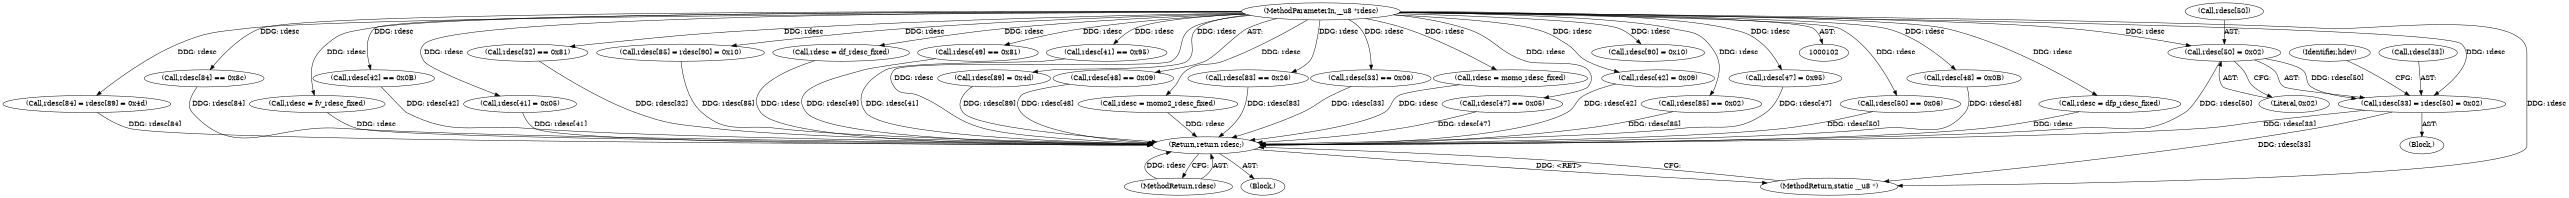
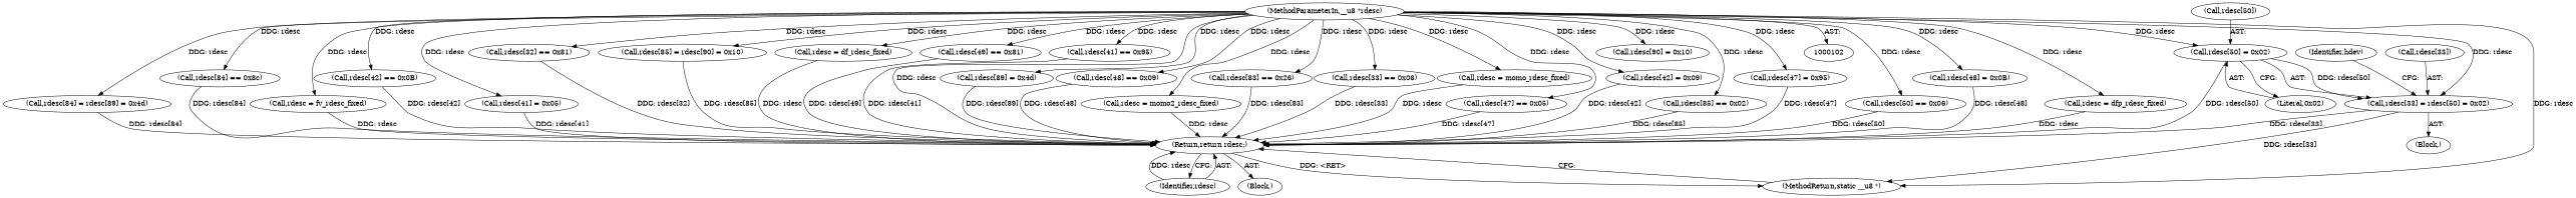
  digraph {
    n1 [label="(Call,rdesc[33] = rdesc[50] = 0x02)"]
    n2 [label="(Return,return rdesc;)"]
    n3 [label="(MethodReturn,static __u8 *)"]
    n4 [label="(Block,)"]
    n5 [label="(Call,rdesc[50] = 0x02)"]
    n6 [label="(Literal,0x02)"]
-   n7 [label="(MethodReturn,rdesc)"]
+   n7 [label="(Identifier,rdesc)"]
    n8 [label="(Block,)"]
    n9 [label="(MethodParameterIn,__u8 *rdesc)"]
    n10 [label="(Call,rdesc[89] = 0x4d)"]
    n11 [label="(Call,rdesc[33] == 0x06)"]
    n12 [label="(Call,rdesc[48] == 0x09)"]
    n13 [label="(Call,rdesc = momo2_rdesc_fixed)"]
    n14 [label="(Call,rdesc[83] == 0x26)"]
    n15 [label="(Call,rdesc[85] == 0x02)"]
    n16 [label="(Call,rdesc = momo_rdesc_fixed)"]
    n17 [label="(Call,rdesc[47] == 0x05)"]
    n18 [label="(Call,rdesc[42] = 0x09)"]
    n19 [label="(Call,rdesc = dfp_rdesc_fixed)"]
    n20 [label="(Call,rdesc[47] = 0x95)"]
    n21 [label="(Call,rdesc[50] == 0x06)"]
    n22 [label="(Call,rdesc[48] = 0x0B)"]
    n23 [label="(Call,rdesc[84] = rdesc[89] = 0x4d)"]
    n24 [label="(Call,rdesc[84] == 0x8c)"]
    n25 [label="(Call,rdesc = fv_rdesc_fixed)"]
    n26 [label="(Call,rdesc[42] == 0x0B)"]
    n27 [label="(Call,rdesc[41] = 0x05)"]
    n28 [label="(Call,rdesc[32] == 0x81)"]
    n29 [label="(Call,rdesc[85] = rdesc[90] = 0x10)"]
    n30 [label="(Call,rdesc[90] = 0x10)"]
    n31 [label="(Call,rdesc = df_rdesc_fixed)"]
    n32 [label="(Call,rdesc[49] == 0x81)"]
    n33 [label="(Call,rdesc[41] == 0x95)"]
    1000102
    n35 [label="(Identifier,hdev)"]
    n36 [label="(Call,rdesc[50])"]
    n37 [label="(Call,rdesc[33])"]
    n1 -> n2 [label="DDG: rdesc[33]"]
    n1 -> n3 [label="DDG: rdesc[33]"]
    n1 -> n4 [label="AST: "]
    n2 -> n3 [label="DDG: <RET>"]
    n2 -> n7 [label="CFG: "]
    n2 -> n8 [label="AST: "]
    n3 -> n2 [label="CFG: "]
    n5 -> n1 [label="AST: "]
    n5 -> n1 [label="DDG: rdesc[50]"]
    n5 -> n2 [label="DDG: rdesc[50]"]
    n5 -> n6 [label="CFG: "]
    n6 -> n5 [label="AST: "]
    n7 -> n2 [label="AST: "]
    n7 -> n2 [label="DDG: rdesc"]
    n9 -> n1 [label="DDG: rdesc"]
    n9 -> n2 [label="DDG: rdesc"]
    n9 -> n3 [label="DDG: rdesc"]
    n9 -> n5 [label="DDG: rdesc"]
    n9 -> n10 [label="DDG: rdesc"]
    n9 -> n11 [label="DDG: rdesc"]
-   n9 -> n12 [label="AST: "]
+   n9 -> n12 [label="DDG: rdesc"]
    n9 -> n13 [label="DDG: rdesc"]
    n9 -> n14 [label="DDG: rdesc"]
    n9 -> n15 [label="DDG: rdesc"]
    n9 -> n16 [label="DDG: rdesc"]
    n9 -> n17 [label="DDG: rdesc"]
    n9 -> n18 [label="DDG: rdesc"]
    n9 -> n19 [label="DDG: rdesc"]
    n9 -> n20 [label="DDG: rdesc"]
    n9 -> n21 [label="DDG: rdesc"]
    n9 -> n22 [label="DDG: rdesc"]
    n9 -> n23 [label="DDG: rdesc"]
    n9 -> n24 [label="DDG: rdesc"]
    n9 -> n25 [label="DDG: rdesc"]
    n9 -> n26 [label="DDG: rdesc"]
    n9 -> n27 [label="DDG: rdesc"]
    n9 -> n28 [label="DDG: rdesc"]
    n9 -> n29 [label="DDG: rdesc"]
    n9 -> n30 [label="DDG: rdesc"]
    n9 -> n31 [label="DDG: rdesc"]
    n9 -> n32 [label="DDG: rdesc"]
    n9 -> n33 [label="DDG: rdesc"]
    n9 -> 1000102 [label="AST: "]
    n10 -> n2 [label="DDG: rdesc[89]"]
    n11 -> n2 [label="DDG: rdesc[33]"]
    n12 -> n2 [label="DDG: rdesc[48]"]
    n13 -> n2 [label="DDG: rdesc"]
    n14 -> n2 [label="DDG: rdesc[83]"]
    n15 -> n2 [label="DDG: rdesc[85]"]
    n16 -> n2 [label="DDG: rdesc"]
    n17 -> n2 [label="DDG: rdesc[47]"]
    n18 -> n2 [label="DDG: rdesc[42]"]
    n19 -> n2 [label="DDG: rdesc"]
    n20 -> n2 [label="DDG: rdesc[47]"]
    n21 -> n2 [label="DDG: rdesc[50]"]
    n22 -> n2 [label="DDG: rdesc[48]"]
    n23 -> n2 [label="DDG: rdesc[84]"]
    n24 -> n2 [label="DDG: rdesc[84]"]
    n25 -> n2 [label="DDG: rdesc"]
    n26 -> n2 [label="DDG: rdesc[42]"]
    n27 -> n2 [label="DDG: rdesc[41]"]
    n28 -> n2 [label="DDG: rdesc[32]"]
    n29 -> n2 [label="DDG: rdesc[85]"]
    n31 -> n2 [label="DDG: rdesc"]
    n32 -> n2 [label="DDG: rdesc[49]"]
    n33 -> n2 [label="DDG: rdesc[41]"]
    n35 -> n1 [label="CFG: "]
    n36 -> n5 [label="AST: "]
    n37 -> n1 [label="AST: "]
  }
